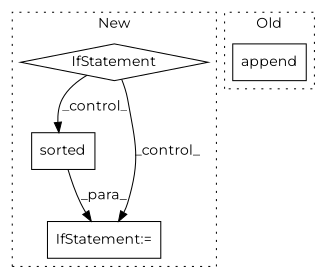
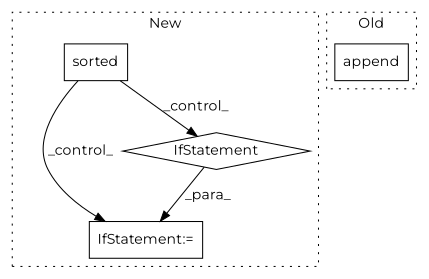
  digraph {
    fontname=Montserrat
    node [a=32 fontname=Montserrat l="7,1" shape=box]
    edge [fontname=Montserrat]
    n1 [label=sorted s="1558,1602"]
    n2 [a=7 l=36 label="IfStatement:=" s=1718]
    n3 [a=25 l="4,2" label=IfStatement s="1492,1533" shape=diamond]
    n4 [label=append s="1009,1023"]
    subgraph cluster_1 {
      label=New
      style=dotted
      n1
      n2
      n3
    }
    subgraph cluster_2 {
      label=Old
      style=dotted
      n4
    }
-   n1 -> n2 [label=_para_]
-   n3 -> n1 [label=_control_]
-   n3 -> n2 [label=_control_]
+   n1 -> n2 [label=_control_]
+   n1 -> n3 [label=_control_]
+   n3 -> n2 [label=_para_]
  }
